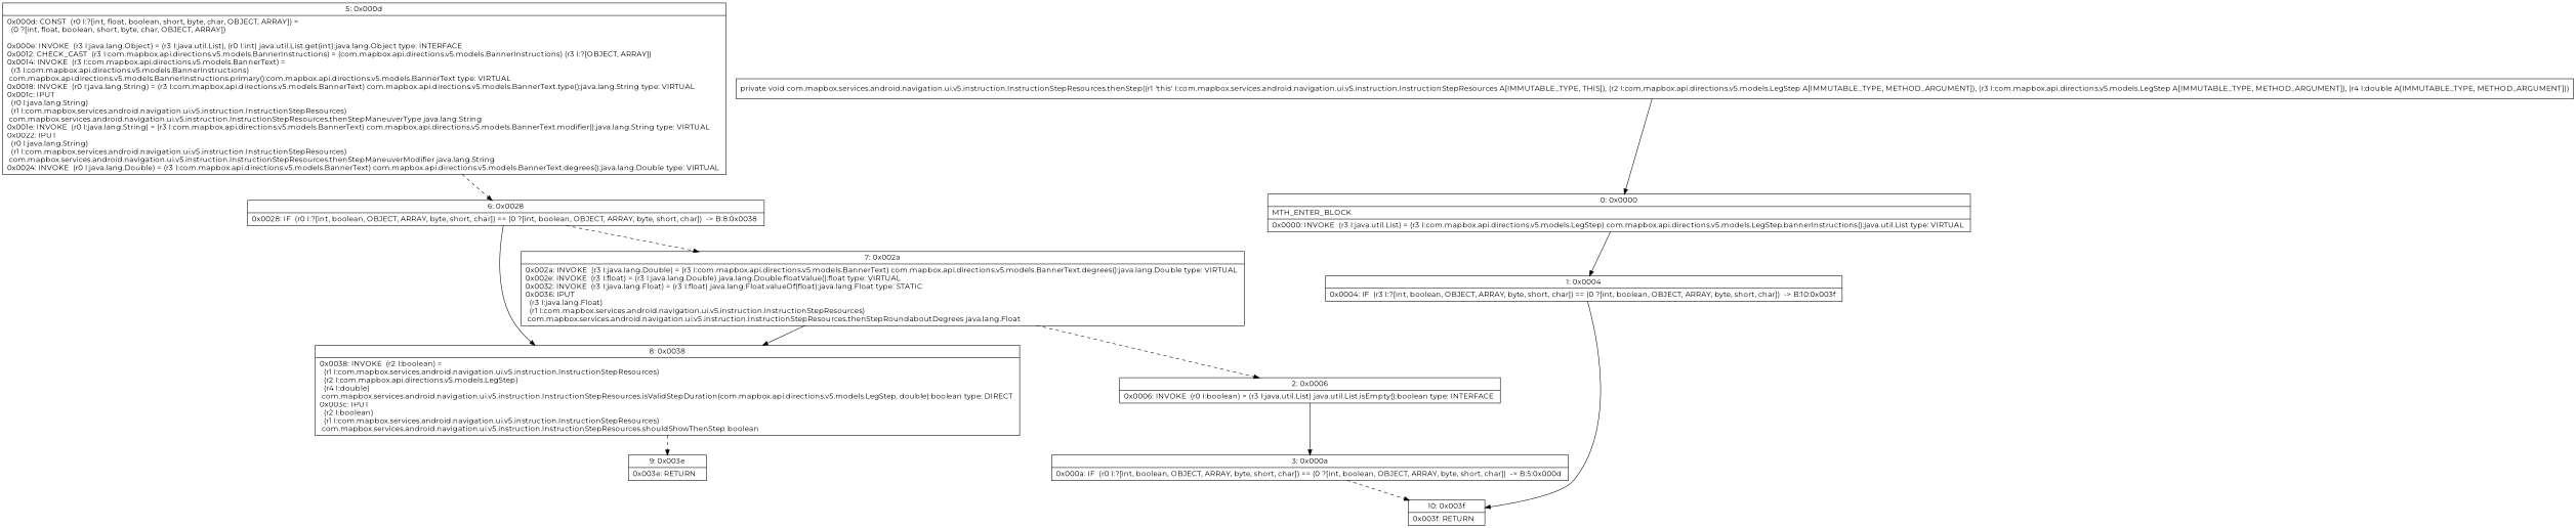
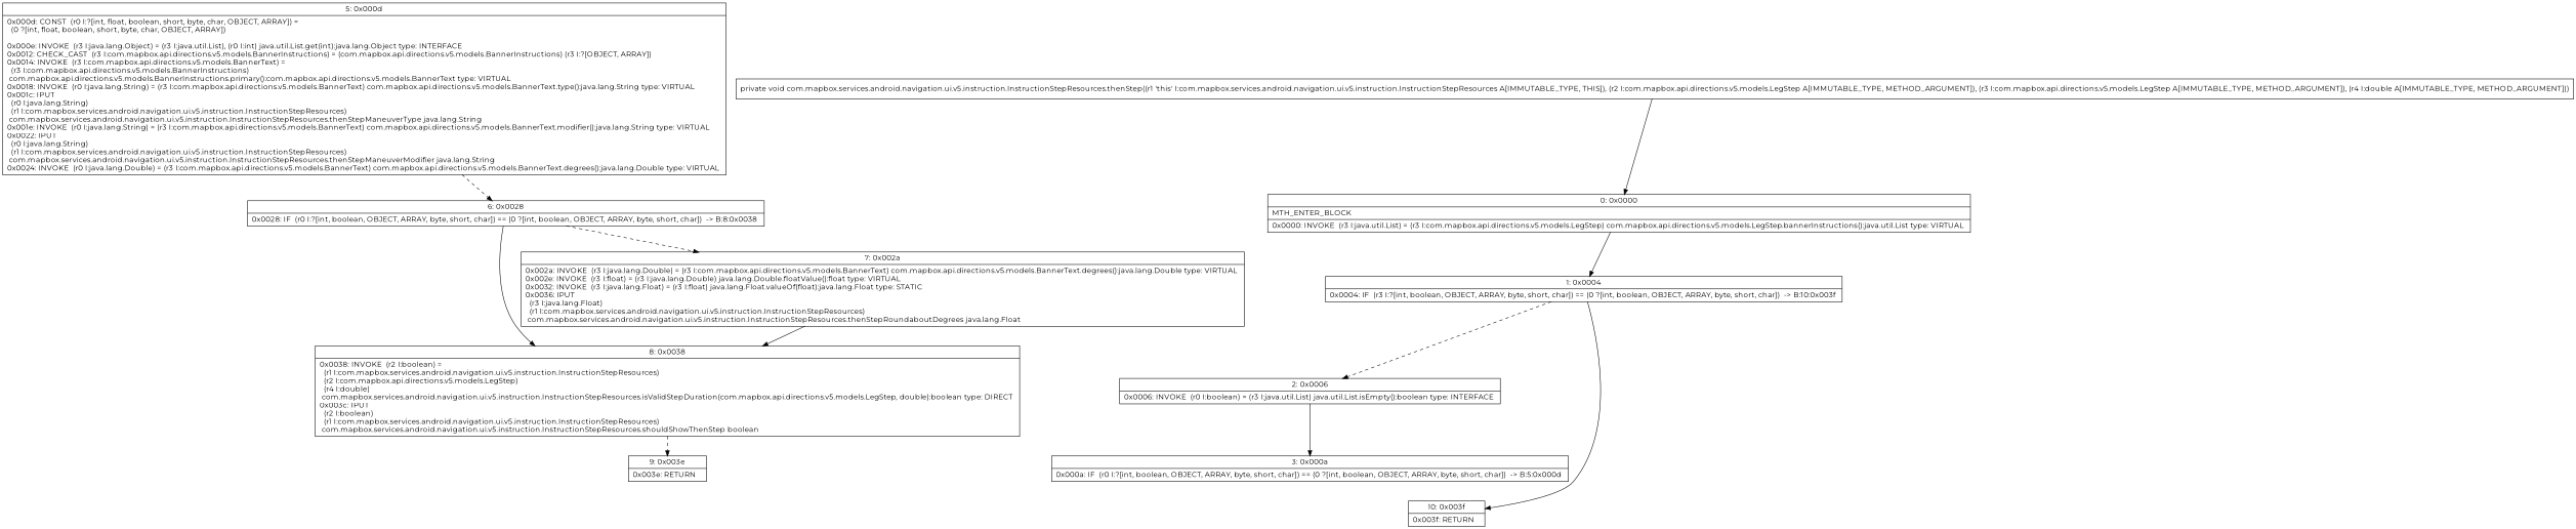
  digraph {
    fontname=Montserrat
    node [fontname=Montserrat shape=record]
    edge [fontname=Montserrat]
    n1 [label="{0\:\ 0x0000|MTH_ENTER_BLOCK\l|0x0000: INVOKE  (r3 I:java.util.List) = (r3 I:com.mapbox.api.directions.v5.models.LegStep) com.mapbox.api.directions.v5.models.LegStep.bannerInstructions():java.util.List type: VIRTUAL \l}"]
    n2 [label="{1\:\ 0x0004|0x0004: IF  (r3 I:?[int, boolean, OBJECT, ARRAY, byte, short, char]) == (0 ?[int, boolean, OBJECT, ARRAY, byte, short, char])  \-\> B:10:0x003f \l}"]
    n3 [label="{2\:\ 0x0006|0x0006: INVOKE  (r0 I:boolean) = (r3 I:java.util.List) java.util.List.isEmpty():boolean type: INTERFACE \l}"]
    n4 [label="{10\:\ 0x003f|0x003f: RETURN   \l}"]
    n5 [label="{3\:\ 0x000a|0x000a: IF  (r0 I:?[int, boolean, OBJECT, ARRAY, byte, short, char]) == (0 ?[int, boolean, OBJECT, ARRAY, byte, short, char])  \-\> B:5:0x000d \l}"]
    n6 [label="{5\:\ 0x000d|0x000d: CONST  (r0 I:?[int, float, boolean, short, byte, char, OBJECT, ARRAY]) = \l  (0 ?[int, float, boolean, short, byte, char, OBJECT, ARRAY])\l \l0x000e: INVOKE  (r3 I:java.lang.Object) = (r3 I:java.util.List), (r0 I:int) java.util.List.get(int):java.lang.Object type: INTERFACE \l0x0012: CHECK_CAST  (r3 I:com.mapbox.api.directions.v5.models.BannerInstructions) = (com.mapbox.api.directions.v5.models.BannerInstructions) (r3 I:?[OBJECT, ARRAY]) \l0x0014: INVOKE  (r3 I:com.mapbox.api.directions.v5.models.BannerText) = \l  (r3 I:com.mapbox.api.directions.v5.models.BannerInstructions)\l com.mapbox.api.directions.v5.models.BannerInstructions.primary():com.mapbox.api.directions.v5.models.BannerText type: VIRTUAL \l0x0018: INVOKE  (r0 I:java.lang.String) = (r3 I:com.mapbox.api.directions.v5.models.BannerText) com.mapbox.api.directions.v5.models.BannerText.type():java.lang.String type: VIRTUAL \l0x001c: IPUT  \l  (r0 I:java.lang.String)\l  (r1 I:com.mapbox.services.android.navigation.ui.v5.instruction.InstructionStepResources)\l com.mapbox.services.android.navigation.ui.v5.instruction.InstructionStepResources.thenStepManeuverType java.lang.String \l0x001e: INVOKE  (r0 I:java.lang.String) = (r3 I:com.mapbox.api.directions.v5.models.BannerText) com.mapbox.api.directions.v5.models.BannerText.modifier():java.lang.String type: VIRTUAL \l0x0022: IPUT  \l  (r0 I:java.lang.String)\l  (r1 I:com.mapbox.services.android.navigation.ui.v5.instruction.InstructionStepResources)\l com.mapbox.services.android.navigation.ui.v5.instruction.InstructionStepResources.thenStepManeuverModifier java.lang.String \l0x0024: INVOKE  (r0 I:java.lang.Double) = (r3 I:com.mapbox.api.directions.v5.models.BannerText) com.mapbox.api.directions.v5.models.BannerText.degrees():java.lang.Double type: VIRTUAL \l}"]
    n7 [label="{6\:\ 0x0028|0x0028: IF  (r0 I:?[int, boolean, OBJECT, ARRAY, byte, short, char]) == (0 ?[int, boolean, OBJECT, ARRAY, byte, short, char])  \-\> B:8:0x0038 \l}"]
    n8 [label="{7\:\ 0x002a|0x002a: INVOKE  (r3 I:java.lang.Double) = (r3 I:com.mapbox.api.directions.v5.models.BannerText) com.mapbox.api.directions.v5.models.BannerText.degrees():java.lang.Double type: VIRTUAL \l0x002e: INVOKE  (r3 I:float) = (r3 I:java.lang.Double) java.lang.Double.floatValue():float type: VIRTUAL \l0x0032: INVOKE  (r3 I:java.lang.Float) = (r3 I:float) java.lang.Float.valueOf(float):java.lang.Float type: STATIC \l0x0036: IPUT  \l  (r3 I:java.lang.Float)\l  (r1 I:com.mapbox.services.android.navigation.ui.v5.instruction.InstructionStepResources)\l com.mapbox.services.android.navigation.ui.v5.instruction.InstructionStepResources.thenStepRoundaboutDegrees java.lang.Float \l}"]
    n9 [label="{8\:\ 0x0038|0x0038: INVOKE  (r2 I:boolean) = \l  (r1 I:com.mapbox.services.android.navigation.ui.v5.instruction.InstructionStepResources)\l  (r2 I:com.mapbox.api.directions.v5.models.LegStep)\l  (r4 I:double)\l com.mapbox.services.android.navigation.ui.v5.instruction.InstructionStepResources.isValidStepDuration(com.mapbox.api.directions.v5.models.LegStep, double):boolean type: DIRECT \l0x003c: IPUT  \l  (r2 I:boolean)\l  (r1 I:com.mapbox.services.android.navigation.ui.v5.instruction.InstructionStepResources)\l com.mapbox.services.android.navigation.ui.v5.instruction.InstructionStepResources.shouldShowThenStep boolean \l}"]
    n10 [label="{9\:\ 0x003e|0x003e: RETURN   \l}"]
    n11 [label="{private void com.mapbox.services.android.navigation.ui.v5.instruction.InstructionStepResources.thenStep((r1 'this' I:com.mapbox.services.android.navigation.ui.v5.instruction.InstructionStepResources A[IMMUTABLE_TYPE, THIS]), (r2 I:com.mapbox.api.directions.v5.models.LegStep A[IMMUTABLE_TYPE, METHOD_ARGUMENT]), (r3 I:com.mapbox.api.directions.v5.models.LegStep A[IMMUTABLE_TYPE, METHOD_ARGUMENT]), (r4 I:double A[IMMUTABLE_TYPE, METHOD_ARGUMENT])) }"]
    n1 -> n2
-   n8 -> n3 [style=dashed]
+   n2 -> n3 [style=dashed]
    n2 -> n4
    n3 -> n5
-   n5 -> n4 [style=dashed]
    n6 -> n7 [style=dashed]
    n7 -> n8 [style=dashed]
    n7 -> n9
    n8 -> n9
    n9 -> n10 [style=dashed]
    n11 -> n1
  }
